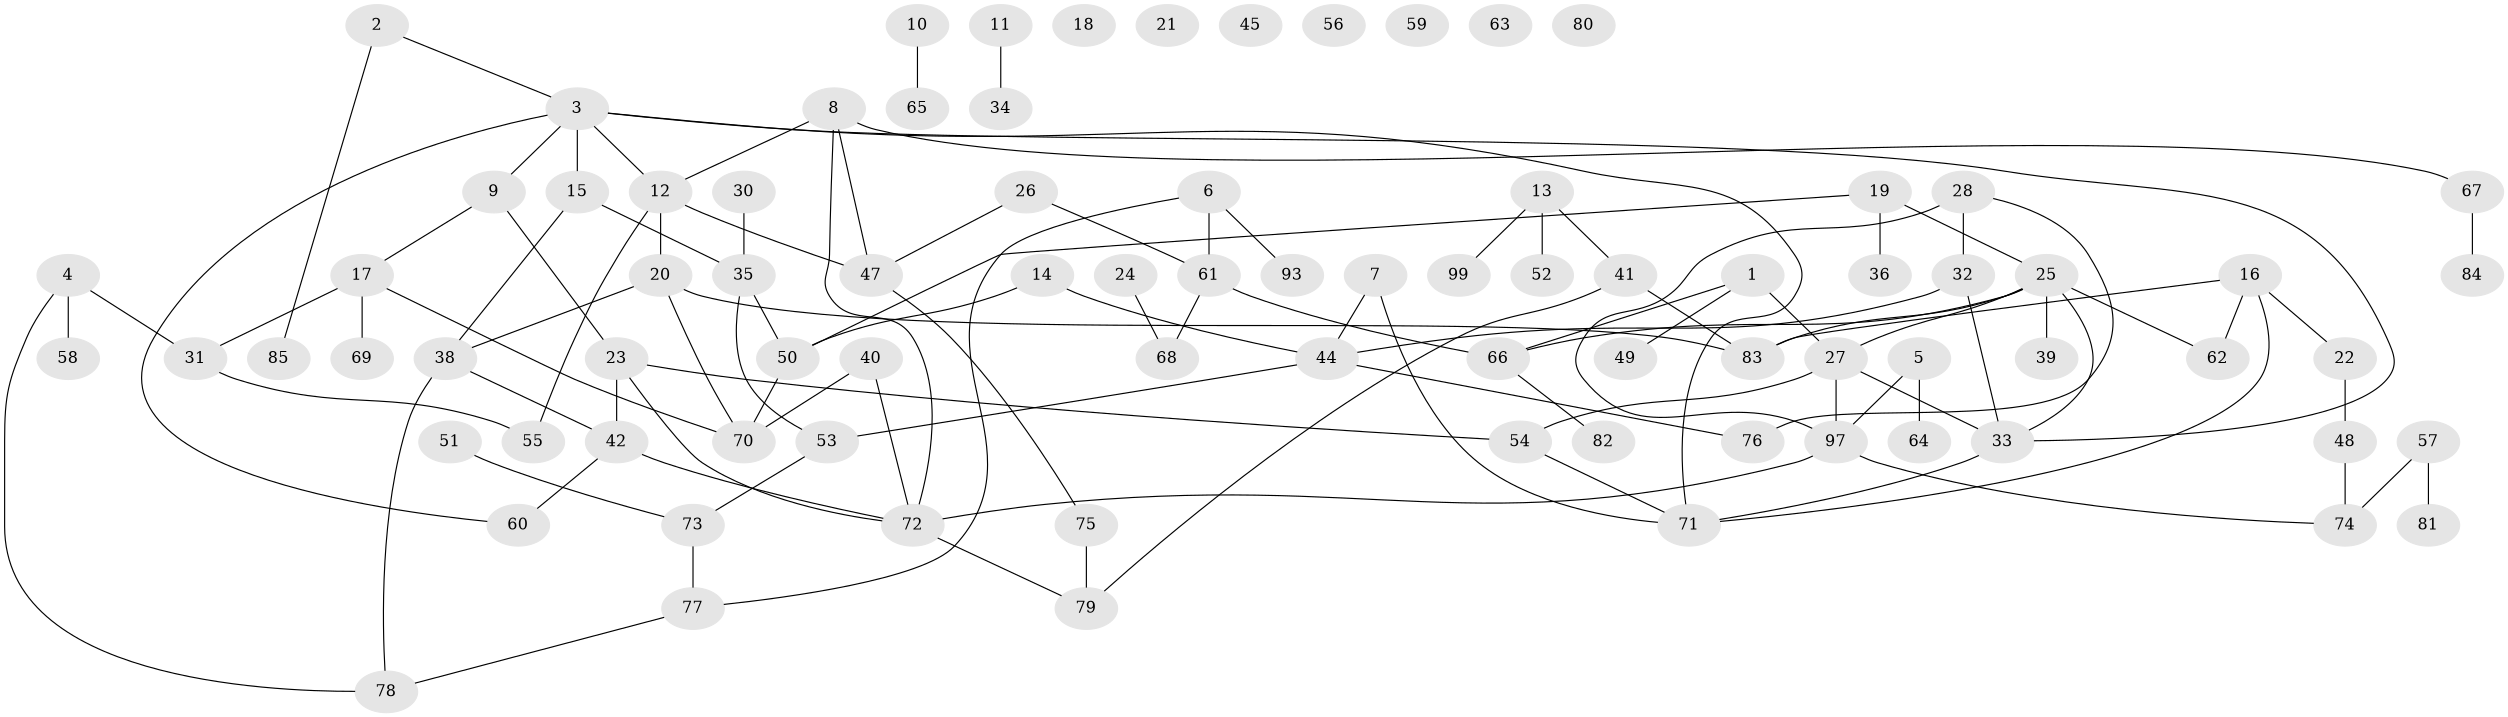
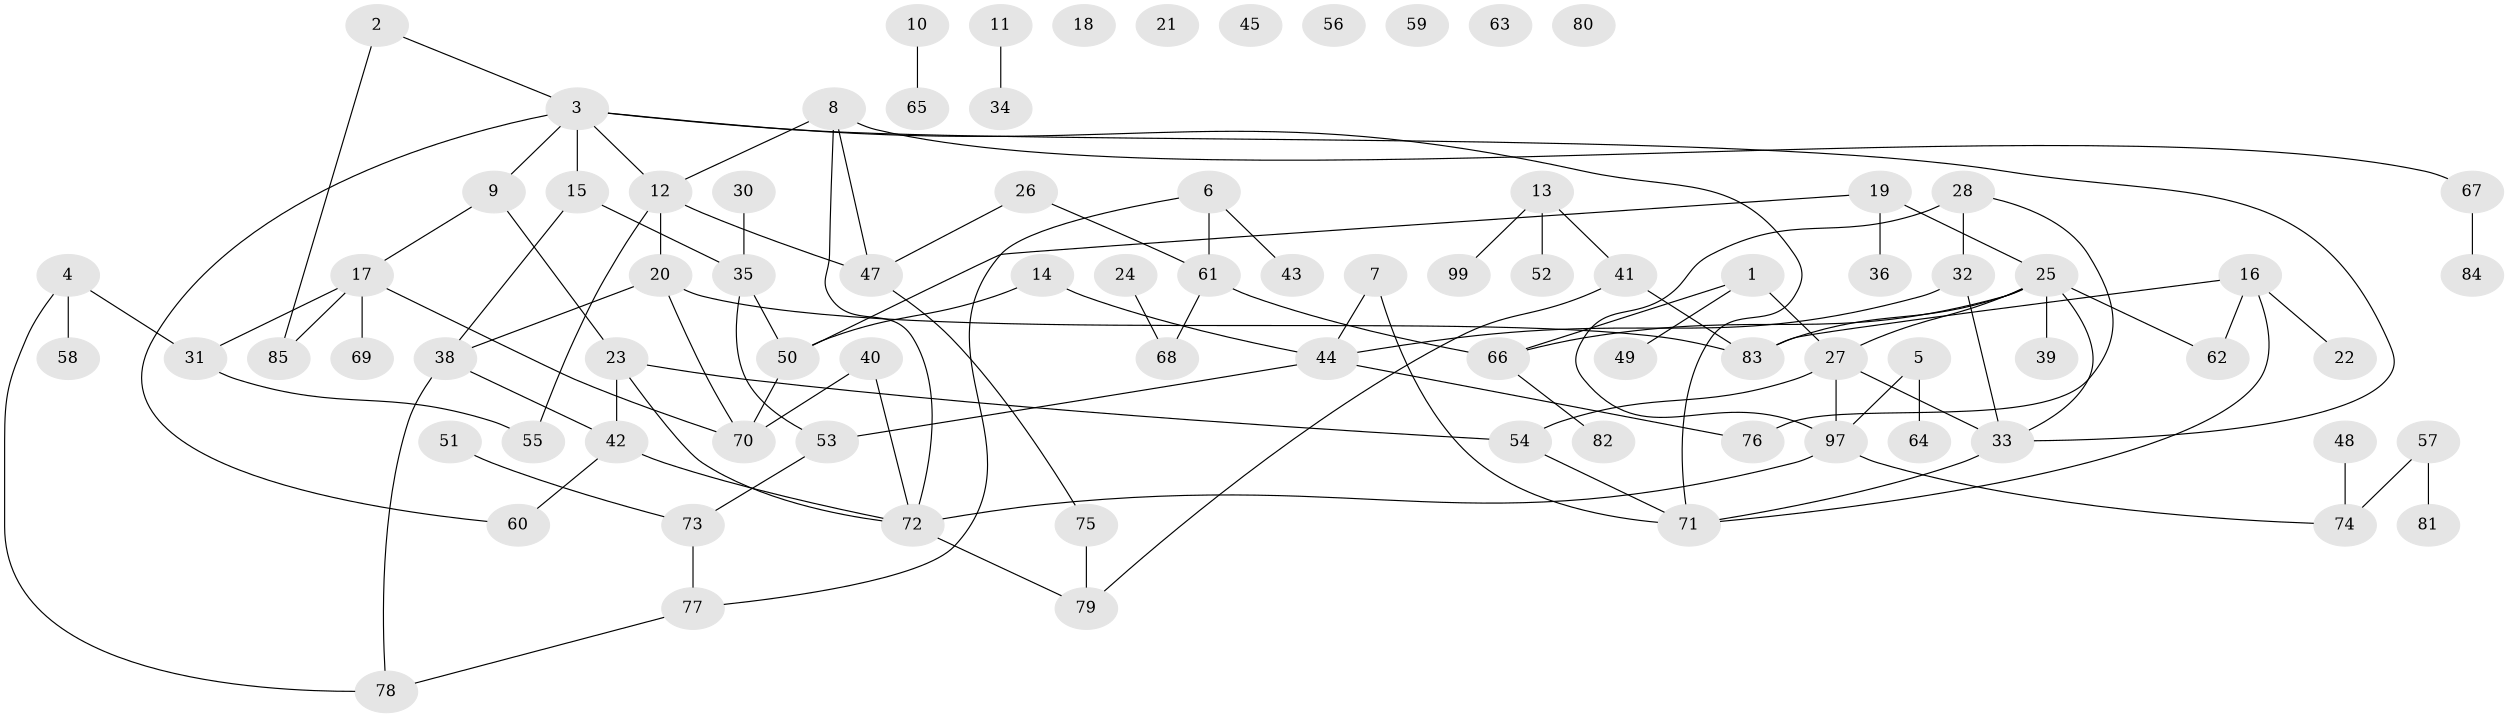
  graph {
    node [color=gray90 style=filled]
    1
    27
    49
    66
    33
    n6 [label=97]
    54
    82
    2
    3
    85
    9
    12
    15
    60
    71
    17
    23
    47
    20
    55
    35
    38
    4
    31
    58
    78
    5
    64
    72
    74
    6
-   43 [label=93]
+   43
    61
    77
    68
    7
    44
    76
    53
    8
    67
    75
    84
    79
    69
    70
    42
    10
    65
    11
    34
    83
    n54 [label=99]
    13
    41
    52
    14
    50
    16
    22
    62
    48
    18
    19
    25
    36
    39
    21
    24
    26
    28
    32
    30
    73
    40
    45
    51
    56
    57
    81
    59
    63
    80
    1 -- 27
    1 -- 49
    1 -- 66
    27 -- 33
    27 -- n6
    27 -- 54
    66 -- 82
    33 -- 71
    n6 -- 72
    n6 -- 74
    54 -- 71
    2 -- 3
    2 -- 85
    3 -- 33
    3 -- 9
    3 -- 12
    3 -- 15
    3 -- 60
    3 -- 71
    9 -- 17
    9 -- 23
    12 -- 47
    12 -- 20
    12 -- 55
    15 -- 35
    15 -- 38
+   17 -- 85
    17 -- 31
    17 -- 69
    17 -- 70
    23 -- 54
    23 -- 72
    23 -- 42
    47 -- 75
    20 -- 38
    20 -- 70
    20 -- 83
    35 -- 53
    35 -- 50
    38 -- 78
    38 -- 42
    4 -- 31
    4 -- 58
    4 -- 78
    31 -- 55
    5 -- n6
    5 -- 64
    72 -- 79
    6 -- 43
    6 -- 61
    6 -- 77
    61 -- 66
    61 -- 68
    77 -- 78
    7 -- 71
    7 -- 44
    44 -- 76
    44 -- 53
    53 -- 73
    8 -- 12
    8 -- 47
    8 -- 72
    8 -- 67
    67 -- 84
    75 -- 79
    42 -- 60
    42 -- 72
    10 -- 65
    11 -- 34
    13 -- n54
    13 -- 41
    13 -- 52
    41 -- 79
    41 -- 83
    14 -- 44
    14 -- 50
    50 -- 70
    16 -- 71
    16 -- 83
    16 -- 22
    16 -- 62
-   22 -- 48
    48 -- 74
    19 -- 50
    19 -- 25
    19 -- 36
    25 -- 27
    25 -- 66
    25 -- 33
    25 -- 83
    25 -- 62
    25 -- 39
    24 -- 68
    26 -- 47
    26 -- 61
    28 -- n6
    28 -- 76
    28 -- 32
    32 -- 33
    32 -- 44
    30 -- 35
    73 -- 77
    40 -- 72
    40 -- 70
    51 -- 73
    57 -- 74
    57 -- 81
  }
